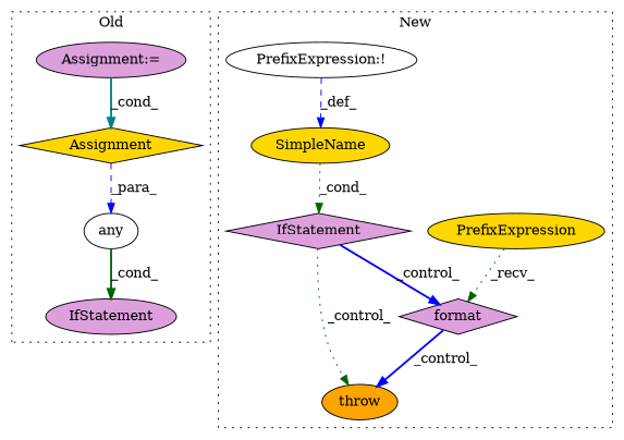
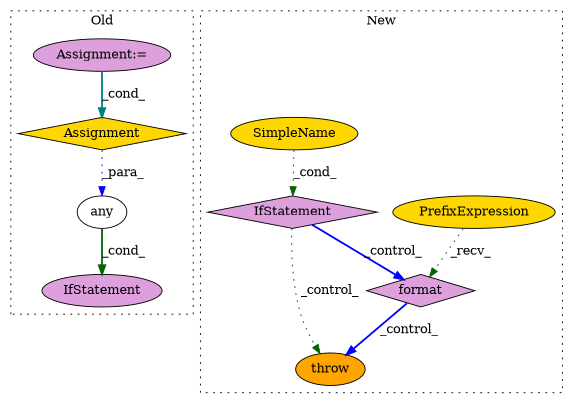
  digraph {
    node [a=32 fillcolor=plum l=21 s=2696 shape=ellipse style=filled]
    edge [color=darkgreen style=bold]
    n1 [fillcolor=white l="15,-5" label=any s="2605,2725"]
    n2 [a=113 fillcolor=gold label=Assignment shape=diamond]
    n3 [a=7 label="Assignment:="]
    n4 [a=25 l="4,2" label=IfStatement s="2601,2720"]
    n5 [l="7,1" label=format s="2295,2308" shape=diamond]
    n6 [a=45 fillcolor=gold l=45 label=PrefixExpression s=2249]
    n7 [a=25 l="4,2" label=IfStatement s="2192,2222" shape=diamond]
    n8 [a=42 fillcolor=gold label=SimpleName l="" s=""]
-   n9 [a=38 fillcolor=white l=1 label="PrefixExpression:!" s=2196]
    n10 [a=53 fillcolor=orange l=6 label=throw s=2232]
    subgraph cluster_1 {
      label=Old
      style=dotted
      n1
      n2
      n3
      n4
    }
    subgraph cluster_2 {
      label=New
      style=dotted
      n5
      n6
      n7
      n8
-     n9
      n10
    }
    n1 -> n4 [label=_cond_]
-   n2 -> n1 [color=blue label=_para_ style=dashed]
+   n2 -> n1 [color=blue label=_para_ style=dotted]
    n3 -> n2 [color=teal label=_cond_]
    n5 -> n10 [color=blue label=_control_]
    n6 -> n5 [label=_recv_ style=dotted]
    n7 -> n5 [color=blue label=_control_]
    n7 -> n10 [label=_control_ style=dotted]
    n8 -> n7 [label=_cond_ style=dotted]
-   n9 -> n8 [color=blue label=_def_ style=dashed]
  }
